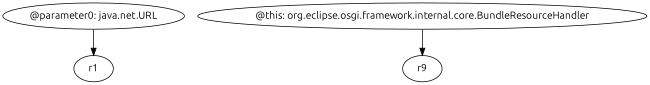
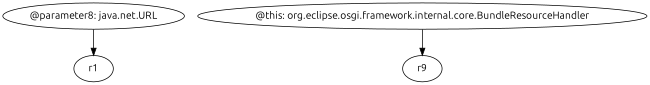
  digraph {
    fontname=Ubuntu
    node [fontname=Ubuntu]
    edge [fontname=Ubuntu]
-   n1 [label="@parameter0: java.net.URL"]
+   n1 [label="@parameter8: java.net.URL"]
    n2 [label=r1]
    n3 [label="@this: org.eclipse.osgi.framework.internal.core.BundleResourceHandler"]
    n4 [label=r9]
    n1 -> n2
    n3 -> n4
  }
